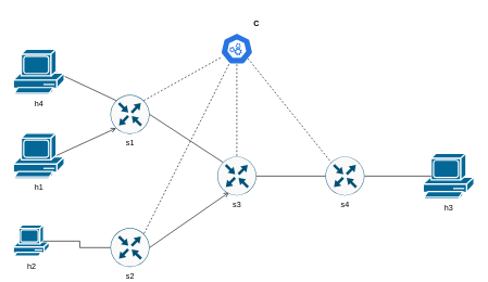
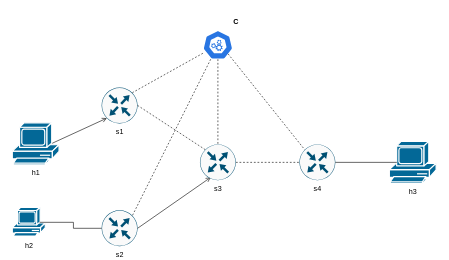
  <mxCell id="0" />
  <mxCell id="1" parent="0" />
  <mxCell id="2" value="s1" style="sketch=0;points=[[0.5,0,0],[1,0.5,0],[0.5,1,0],[0,0.5,0],[0.145,0.145,0],[0.856,0.145,0],[0.855,0.856,0],[0.145,0.855,0]];verticalLabelPosition=bottom;html=1;verticalAlign=top;aspect=fixed;align=center;pointerEvents=1;shape=mxgraph.cisco19.rect;prIcon=router;fillColor=#FAFAFA;strokeColor=#005073;" vertex="1" parent="1"><mxGeometry x="169" y="145" width="60" height="60" as="geometry" /></mxCell>
  <mxCell id="3" value="" style="aspect=fixed;sketch=0;html=1;dashed=0;whitespace=wrap;verticalLabelPosition=bottom;verticalAlign=top;fillColor=#2875E2;strokeColor=#ffffff;points=[[0.005,0.63,0],[0.1,0.2,0],[0.9,0.2,0],[0.5,0,0],[0.995,0.63,0],[0.72,0.99,0],[0.5,1,0],[0.28,0.99,0]];shape=mxgraph.kubernetes.icon2;prIcon=control_plane" vertex="1" parent="1"><mxGeometry x="338" y="50" width="50" height="48" as="geometry" /></mxCell>
  <mxCell id="4" value="s4" style="sketch=0;points=[[0.5,0,0],[1,0.5,0],[0.5,1,0],[0,0.5,0],[0.145,0.145,0],[0.856,0.145,0],[0.855,0.856,0],[0.145,0.855,0]];verticalLabelPosition=bottom;html=1;verticalAlign=top;aspect=fixed;align=center;pointerEvents=1;shape=mxgraph.cisco19.rect;prIcon=router;fillColor=#FAFAFA;strokeColor=#005073;" vertex="1" parent="1"><mxGeometry x="499" y="240" width="60" height="60" as="geometry" /></mxCell>
  <mxCell id="5" value="s2" style="sketch=0;points=[[0.5,0,0],[1,0.5,0],[0.5,1,0],[0,0.5,0],[0.145,0.145,0],[0.856,0.145,0],[0.855,0.856,0],[0.145,0.855,0]];verticalLabelPosition=bottom;html=1;verticalAlign=top;aspect=fixed;align=center;pointerEvents=1;shape=mxgraph.cisco19.rect;prIcon=router;fillColor=#FAFAFA;strokeColor=#005073;" vertex="1" parent="1"><mxGeometry x="169" y="350" width="60" height="60" as="geometry" /></mxCell>
  <mxCell id="6" value="h2" style="shape=mxgraph.cisco.computers_and_peripherals.pc;html=1;pointerEvents=1;dashed=0;fillColor=#036897;strokeColor=#ffffff;strokeWidth=2;verticalLabelPosition=bottom;verticalAlign=top;align=center;outlineConnect=0;" vertex="1" parent="1"><mxGeometry x="20" y="345" width="55" height="50" as="geometry" /></mxCell>
- <mxCell id="7" style="rounded=0;orthogonalLoop=1;jettySize=auto;html=1;entryX=0.145;entryY=0.145;entryDx=0;entryDy=0;entryPerimeter=0;endArrow=none;endFill=0;exitX=0.83;exitY=0.5;exitDx=0;exitDy=0;exitPerimeter=0;" edge="1" parent="1" source="14" target="2"><mxGeometry relative="1" as="geometry" /></mxCell>
  <mxCell id="8" value="h3&lt;span style=&quot;color: rgba(0, 0, 0, 0); font-family: monospace; font-size: 0px; text-align: start;&quot;&gt;%3CmxGraphModel%3E%3Croot%3E%3CmxCell%20id%3D%220%22%2F%3E%3CmxCell%20id%3D%221%22%20parent%3D%220%22%2F%3E%3CmxCell%20id%3D%222%22%20value%3D%22h2%22%20style%3D%22shape%3Dmxgraph.cisco.computers_and_peripherals.pc%3Bhtml%3D1%3BpointerEvents%3D1%3Bdashed%3D0%3BfillColor%3D%23036897%3BstrokeColor%3D%23ffffff%3BstrokeWidth%3D2%3BverticalLabelPosition%3Dbottom%3BverticalAlign%3Dtop%3Balign%3Dcenter%3BoutlineConnect%3D0%3B%22%20vertex%3D%221%22%20parent%3D%221%22%3E%3CmxGeometry%20x%3D%22250%22%20y%3D%22360%22%20width%3D%2278%22%20height%3D%2270%22%20as%3D%22geometry%22%2F%3E%3C%2FmxCell%3E%3C%2Froot%3E%3C%2FmxGraphModel%3E&lt;/span&gt;" style="shape=mxgraph.cisco.computers_and_peripherals.pc;html=1;pointerEvents=1;dashed=0;fillColor=#036897;strokeColor=#ffffff;strokeWidth=2;verticalLabelPosition=bottom;verticalAlign=top;align=center;outlineConnect=0;" vertex="1" parent="1"><mxGeometry x="649" y="235" width="78" height="70" as="geometry" /></mxCell>
  <mxCell id="9" style="rounded=0;orthogonalLoop=1;jettySize=auto;html=1;endArrow=open;endFill=0;entryX=0.3;entryY=0.917;entryDx=0;entryDy=0;entryPerimeter=0;exitX=1;exitY=0.5;exitDx=0;exitDy=0;exitPerimeter=0;" edge="1" parent="1" source="5" target="16"><mxGeometry relative="1" as="geometry"><mxPoint x="219" y="400" as="sourcePoint" /><mxPoint x="349" y="320" as="targetPoint" /></mxGeometry></mxCell>
- <mxCell id="10" style="rounded=0;orthogonalLoop=1;jettySize=auto;html=1;entryX=0.145;entryY=0.145;entryDx=0;entryDy=0;entryPerimeter=0;endArrow=none;endFill=0;exitX=1;exitY=0.5;exitDx=0;exitDy=0;exitPerimeter=0;" edge="1" parent="1" source="2" target="16"><mxGeometry relative="1" as="geometry" /></mxCell>
+ <mxCell id="10" style="rounded=0;orthogonalLoop=1;jettySize=auto;html=1;entryX=0.145;entryY=0.145;entryDx=0;entryDy=0;entryPerimeter=0;endArrow=none;endFill=0;exitX=1;exitY=0.5;exitDx=0;exitDy=0;exitPerimeter=0;dashed=1;" edge="1" parent="1" source="2" target="16"><mxGeometry relative="1" as="geometry" /></mxCell>
  <mxCell id="11" style="edgeStyle=orthogonalEdgeStyle;rounded=0;orthogonalLoop=1;jettySize=auto;html=1;entryX=0.16;entryY=0.5;entryDx=0;entryDy=0;entryPerimeter=0;endArrow=none;endFill=0;" edge="1" parent="1" source="4" target="8"><mxGeometry relative="1" as="geometry" /></mxCell>
- <mxCell id="12" style="edgeStyle=orthogonalEdgeStyle;rounded=0;orthogonalLoop=1;jettySize=auto;html=1;entryX=0;entryY=0.5;entryDx=0;entryDy=0;entryPerimeter=0;endArrow=none;endFill=0;" edge="1" parent="1" source="16" target="4"><mxGeometry relative="1" as="geometry" /></mxCell>
+ <mxCell id="12" style="edgeStyle=orthogonalEdgeStyle;rounded=0;orthogonalLoop=1;jettySize=auto;html=1;entryX=0;entryY=0.5;entryDx=0;entryDy=0;entryPerimeter=0;endArrow=none;endFill=0;dashed=1;" edge="1" parent="1" source="16" target="4"><mxGeometry relative="1" as="geometry" /></mxCell>
  <mxCell id="13" style="rounded=0;orthogonalLoop=1;jettySize=auto;html=1;entryX=0.145;entryY=0.855;entryDx=0;entryDy=0;entryPerimeter=0;endArrow=open;endFill=0;exitX=0.83;exitY=0.5;exitDx=0;exitDy=0;exitPerimeter=0;" edge="1" parent="1" source="15" target="2"><mxGeometry relative="1" as="geometry" /></mxCell>
- <mxCell id="14" value="h4" style="shape=mxgraph.cisco.computers_and_peripherals.pc;html=1;pointerEvents=1;dashed=0;fillColor=#036897;strokeColor=#ffffff;strokeWidth=2;verticalLabelPosition=bottom;verticalAlign=top;align=center;outlineConnect=0;" vertex="1" parent="1"><mxGeometry x="20" y="75" width="78" height="70" as="geometry" /></mxCell>
  <mxCell id="15" value="h1&lt;div&gt;&lt;br&gt;&lt;/div&gt;" style="shape=mxgraph.cisco.computers_and_peripherals.pc;html=1;pointerEvents=1;dashed=0;fillColor=#036897;strokeColor=#ffffff;strokeWidth=2;verticalLabelPosition=bottom;verticalAlign=top;align=center;outlineConnect=0;" vertex="1" parent="1"><mxGeometry x="20" y="204" width="78" height="70" as="geometry" /></mxCell>
  <mxCell id="16" value="s3" style="sketch=0;points=[[0.5,0,0],[1,0.5,0],[0.5,1,0],[0,0.5,0],[0.145,0.145,0],[0.856,0.145,0],[0.855,0.856,0],[0.145,0.855,0]];verticalLabelPosition=bottom;html=1;verticalAlign=top;aspect=fixed;align=center;pointerEvents=1;shape=mxgraph.cisco19.rect;prIcon=router;fillColor=#FAFAFA;strokeColor=#005073;" vertex="1" parent="1"><mxGeometry x="333" y="240" width="60" height="60" as="geometry" /></mxCell>
  <mxCell id="17" style="edgeStyle=orthogonalEdgeStyle;rounded=0;orthogonalLoop=1;jettySize=auto;html=1;entryX=0;entryY=0.5;entryDx=0;entryDy=0;entryPerimeter=0;exitX=0.83;exitY=0.5;exitDx=0;exitDy=0;exitPerimeter=0;endArrow=none;endFill=0;" edge="1" parent="1" source="6" target="5"><mxGeometry relative="1" as="geometry" /></mxCell>
  <mxCell id="18" value="" style="shape=image;html=1;verticalAlign=top;verticalLabelPosition=bottom;labelBackgroundColor=#ffffff;imageAspect=0;aspect=fixed;image=https://icons.diagrams.net/icon-cache1/Woothemes_Ultimate_Icon_Set-2035/intruder-714.png" vertex="1" parent="1"><mxGeometry x="59" y="235" width="39" height="39" as="geometry" /></mxCell>
  <mxCell id="19" value="&lt;b&gt;C&lt;/b&gt;" style="text;html=1;align=center;verticalAlign=middle;resizable=0;points=[];autosize=1;strokeColor=none;fillColor=none;" vertex="1" parent="1"><mxGeometry x="378" y="20" width="30" height="30" as="geometry" /></mxCell>
  <mxCell id="20" style="rounded=0;orthogonalLoop=1;jettySize=auto;html=1;entryX=0.856;entryY=0.145;entryDx=0;entryDy=0;entryPerimeter=0;endArrow=none;endFill=0;dashed=1;" edge="1" parent="1" source="3" target="2"><mxGeometry relative="1" as="geometry" /></mxCell>
  <mxCell id="21" style="edgeStyle=orthogonalEdgeStyle;rounded=0;orthogonalLoop=1;jettySize=auto;html=1;entryX=0.5;entryY=0;entryDx=0;entryDy=0;entryPerimeter=0;endArrow=none;endFill=0;dashed=1;" edge="1" parent="1" source="3" target="16"><mxGeometry relative="1" as="geometry" /></mxCell>
  <mxCell id="22" style="rounded=0;orthogonalLoop=1;jettySize=auto;html=1;entryX=0.145;entryY=0.145;entryDx=0;entryDy=0;entryPerimeter=0;endArrow=none;endFill=0;dashed=1;exitX=0.84;exitY=0.813;exitDx=0;exitDy=0;exitPerimeter=0;" edge="1" parent="1" source="3" target="4"><mxGeometry relative="1" as="geometry" /></mxCell>
  <mxCell id="23" style="rounded=0;orthogonalLoop=1;jettySize=auto;html=1;entryX=0.856;entryY=0.145;entryDx=0;entryDy=0;entryPerimeter=0;dashed=1;endArrow=none;endFill=0;" edge="1" parent="1" source="3" target="5"><mxGeometry relative="1" as="geometry" /></mxCell>
